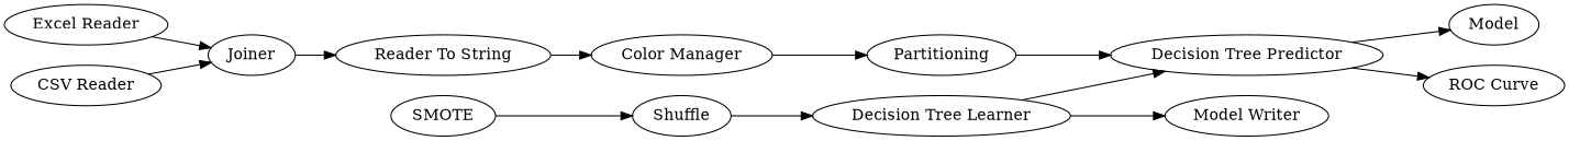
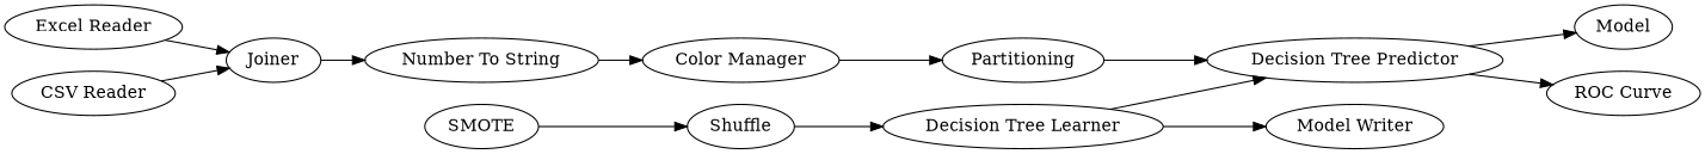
  digraph {
    rankdir=LR
    n1 [label="Decision Tree Learner"]
    n2 [label="Model Writer"]
    n3 [label="Decision Tree Predictor"]
    n4 [label=Model]
    n5 [label="ROC Curve"]
    n6 [label=Partitioning]
    n7 [label=SMOTE]
    n8 [label=Shuffle]
    n9 [label="Color Manager"]
-   n10 [label="Reader To String"]
+   n10 [label="Number To String"]
    n11 [label="Excel Reader"]
    n12 [label=Joiner]
    n13 [label="CSV Reader"]
    n1 -> n2
    n1 -> n3
    n3 -> n4
    n3 -> n5
    n6 -> n3
    n7 -> n8
    n8 -> n1
    n9 -> n6
    n10 -> n9
    n11 -> n12
    n12 -> n10
    n13 -> n12
  }
